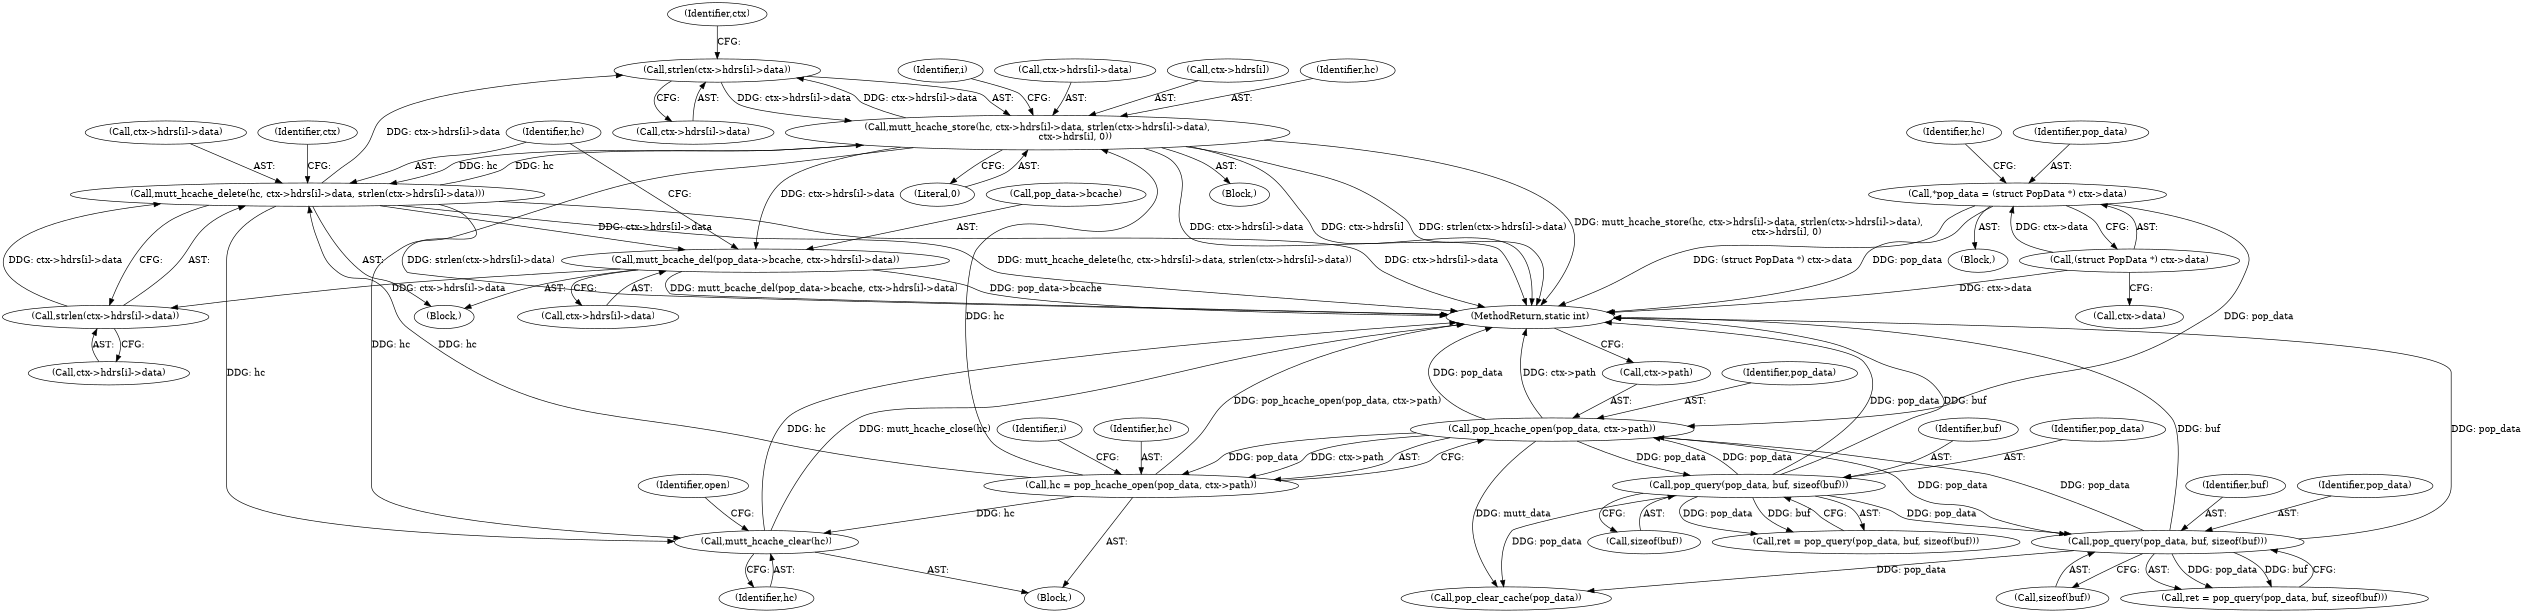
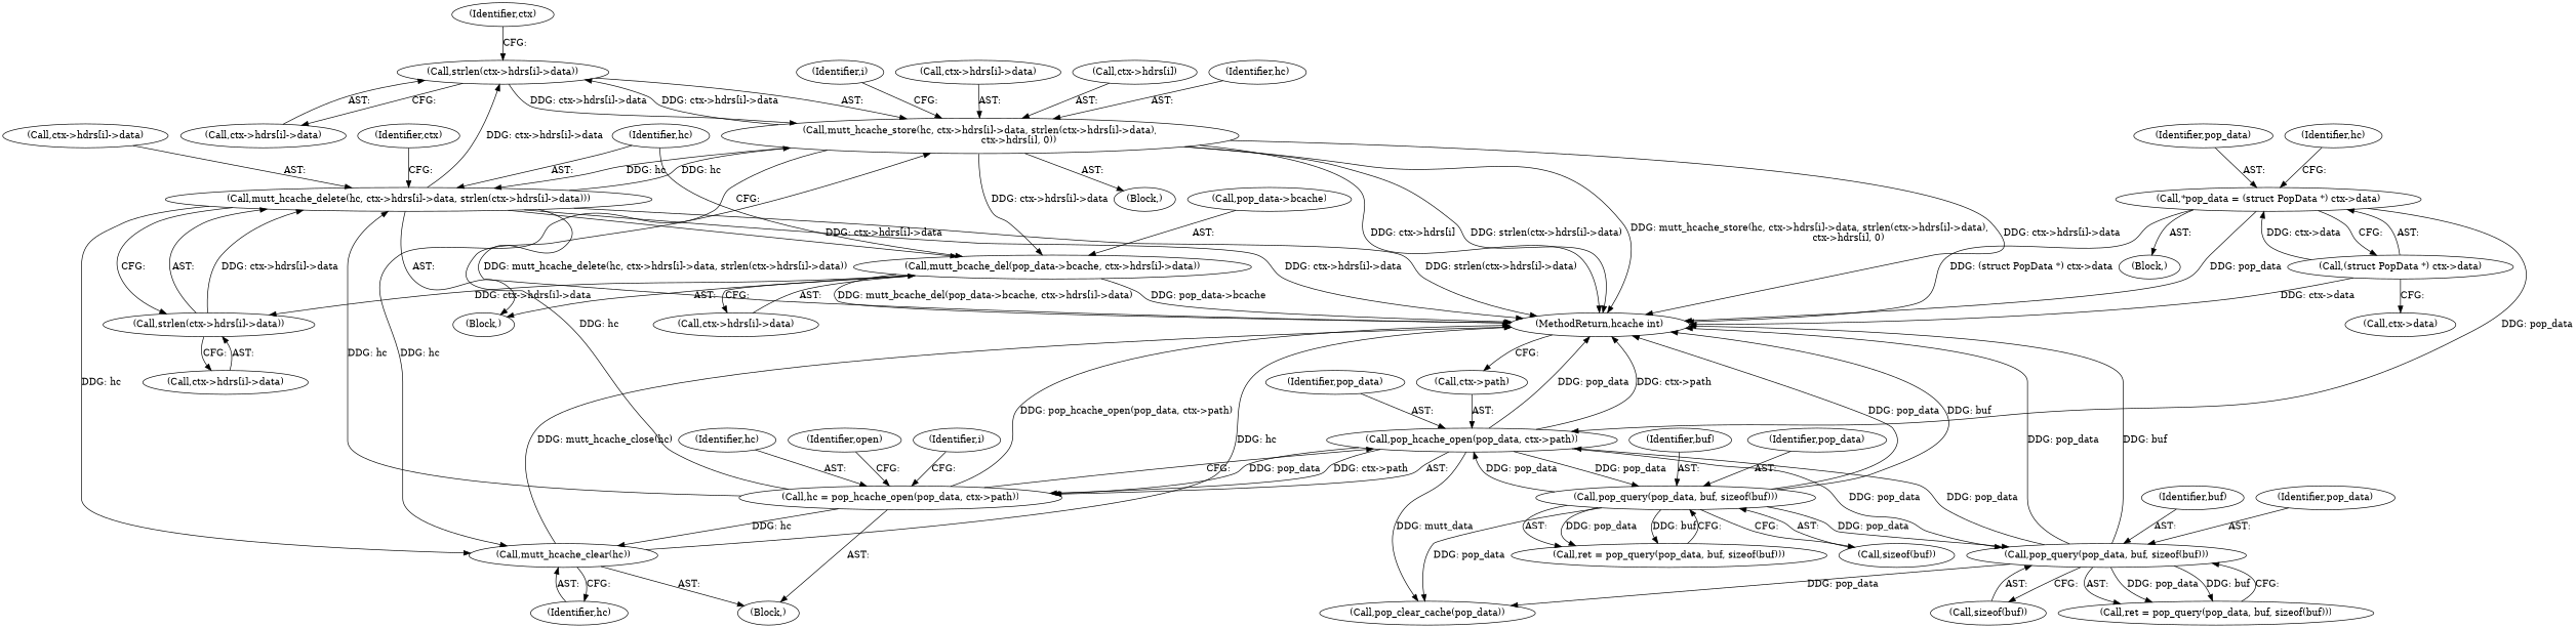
  digraph {
    n1 [label="(Call,strlen(ctx->hdrs[i]->data))"]
    n2 [label="(Call,mutt_hcache_store(hc, ctx->hdrs[i]->data, strlen(ctx->hdrs[i]->data),\n                          ctx->hdrs[i], 0))"]
    n3 [label="(Call,ctx->hdrs[i]->data)"]
    n4 [label="(Call,mutt_hcache_delete(hc, ctx->hdrs[i]->data, strlen(ctx->hdrs[i]->data)))"]
    n5 [label="(Call,mutt_bcache_del(pop_data->bcache, ctx->hdrs[i]->data))"]
    n6 [label="(Call,mutt_hcache_clear(hc))"]
-   n7 [label="(MethodReturn,static int)"]
-   n8 [label="(Literal,0)"]
+   n7 [label="(MethodReturn,hcache int)"]
    n9 [label="(Block,)"]
    n10 [label="(Call,strlen(ctx->hdrs[i]->data))"]
    n11 [label="(Block,)"]
    n12 [label="(Call,ctx->hdrs[i]->data)"]
    n13 [label="(Call,ctx->hdrs[i]->data)"]
    n14 [label="(Block,)"]
    n15 [label="(Identifier,hc)"]
    n16 [label="(Call,ctx->path)"]
    n17 [label="(Call,hc = pop_hcache_open(pop_data, ctx->path))"]
    n18 [label="(Call,pop_hcache_open(pop_data, ctx->path))"]
    n19 [label="(Call,pop_query(pop_data, buf, sizeof(buf)))"]
    n20 [label="(Call,pop_query(pop_data, buf, sizeof(buf)))"]
    n21 [label="(Call,pop_clear_cache(pop_data))"]
    n22 [label="(Call,ret = pop_query(pop_data, buf, sizeof(buf)))"]
    n23 [label="(Call,sizeof(buf))"]
    n24 [label="(Call,ret = pop_query(pop_data, buf, sizeof(buf)))"]
    n25 [label="(Call,sizeof(buf))"]
    n26 [label="(Call,*pop_data = (struct PopData *) ctx->data)"]
    n27 [label="(Call,(struct PopData *) ctx->data)"]
    n28 [label="(Block,)"]
    n29 [label="(Call,ctx->data)"]
    n30 [label="(Call,ctx->hdrs[i]->data)"]
    n31 [label="(Identifier,buf)"]
    n32 [label="(Identifier,i)"]
    n33 [label="(Call,pop_data->bcache)"]
    n34 [label="(Call,ctx->hdrs[i]->data)"]
    n35 [label="(Identifier,ctx)"]
    n36 [label="(Identifier,hc)"]
    n37 [label="(Identifier,pop_data)"]
    n38 [label="(Identifier,hc)"]
    n39 [label="(Call,ctx->hdrs[i])"]
    n40 [label="(Identifier,pop_data)"]
    n41 [label="(Identifier,buf)"]
    n42 [label="(Identifier,pop_data)"]
    n43 [label="(Identifier,open)"]
    n44 [label="(Identifier,ctx)"]
    n45 [label="(Identifier,pop_data)"]
    n46 [label="(Identifier,hc)"]
    n47 [label="(Identifier,i)"]
    n48 [label="(Identifier,hc)"]
    n1 -> n2 [label="AST: "]
    n1 -> n2 [label="DDG: ctx->hdrs[i]->data"]
    n1 -> n3 [label="CFG: "]
    n2 -> n1 [label="DDG: ctx->hdrs[i]->data"]
    n2 -> n4 [label="DDG: hc"]
    n2 -> n5 [label="DDG: ctx->hdrs[i]->data"]
    n2 -> n6 [label="DDG: hc"]
    n2 -> n7 [label="DDG: ctx->hdrs[i]"]
    n2 -> n7 [label="DDG: strlen(ctx->hdrs[i]->data)"]
    n2 -> n7 [label="DDG: mutt_hcache_store(hc, ctx->hdrs[i]->data, strlen(ctx->hdrs[i]->data),\n                          ctx->hdrs[i], 0)"]
    n2 -> n7 [label="DDG: ctx->hdrs[i]->data"]
-   n2 -> n8 [label="CFG: "]
    n2 -> n9 [label="AST: "]
    n3 -> n1 [label="AST: "]
    n4 -> n1 [label="DDG: ctx->hdrs[i]->data"]
    n4 -> n2 [label="DDG: hc"]
    n4 -> n5 [label="DDG: ctx->hdrs[i]->data"]
    n4 -> n6 [label="DDG: hc"]
    n4 -> n7 [label="DDG: ctx->hdrs[i]->data"]
    n4 -> n7 [label="DDG: strlen(ctx->hdrs[i]->data)"]
    n4 -> n7 [label="DDG: mutt_hcache_delete(hc, ctx->hdrs[i]->data, strlen(ctx->hdrs[i]->data))"]
    n4 -> n10 [label="CFG: "]
    n4 -> n11 [label="AST: "]
    n5 -> n7 [label="DDG: pop_data->bcache"]
    n5 -> n7 [label="DDG: mutt_bcache_del(pop_data->bcache, ctx->hdrs[i]->data)"]
    n5 -> n10 [label="DDG: ctx->hdrs[i]->data"]
    n5 -> n11 [label="AST: "]
    n5 -> n13 [label="CFG: "]
    n6 -> n7 [label="DDG: mutt_hcache_close(hc)"]
    n6 -> n7 [label="DDG: hc"]
    n6 -> n14 [label="AST: "]
    n6 -> n15 [label="CFG: "]
    n7 -> n16 [label="CFG: "]
-   n8 -> n2 [label="AST: "]
    n10 -> n4 [label="AST: "]
    n10 -> n4 [label="DDG: ctx->hdrs[i]->data"]
    n10 -> n12 [label="CFG: "]
    n12 -> n10 [label="AST: "]
    n13 -> n5 [label="AST: "]
    n15 -> n6 [label="AST: "]
    n16 -> n18 [label="AST: "]
    n17 -> n2 [label="DDG: hc"]
    n17 -> n4 [label="DDG: hc"]
    n17 -> n6 [label="DDG: hc"]
    n17 -> n7 [label="DDG: pop_hcache_open(pop_data, ctx->path)"]
    n17 -> n14 [label="AST: "]
    n17 -> n18 [label="CFG: "]
    n18 -> n7 [label="DDG: pop_data"]
    n18 -> n7 [label="DDG: ctx->path"]
    n18 -> n17 [label="AST: "]
    n18 -> n17 [label="DDG: pop_data"]
    n18 -> n17 [label="DDG: ctx->path"]
    n18 -> n19 [label="DDG: pop_data"]
    n18 -> n20 [label="DDG: pop_data"]
    n18 -> n21 [label="DDG: mutt_data"]
    n19 -> n7 [label="DDG: pop_data"]
    n19 -> n7 [label="DDG: buf"]
    n19 -> n18 [label="DDG: pop_data"]
    n19 -> n21 [label="DDG: pop_data"]
    n19 -> n22 [label="AST: "]
    n19 -> n22 [label="DDG: pop_data"]
    n19 -> n22 [label="DDG: buf"]
    n19 -> n23 [label="CFG: "]
    n20 -> n7 [label="DDG: pop_data"]
    n20 -> n7 [label="DDG: buf"]
    n20 -> n18 [label="DDG: pop_data"]
    n20 -> n19 [label="DDG: pop_data"]
    n20 -> n21 [label="DDG: pop_data"]
    n20 -> n24 [label="AST: "]
    n20 -> n24 [label="DDG: pop_data"]
    n20 -> n24 [label="DDG: buf"]
    n20 -> n25 [label="CFG: "]
    n22 -> n19 [label="CFG: "]
    n23 -> n19 [label="AST: "]
    n24 -> n20 [label="CFG: "]
    n25 -> n20 [label="AST: "]
    n26 -> n7 [label="DDG: (struct PopData *) ctx->data"]
    n26 -> n7 [label="DDG: pop_data"]
    n26 -> n18 [label="DDG: pop_data"]
    n26 -> n27 [label="CFG: "]
    n26 -> n28 [label="AST: "]
    n27 -> n7 [label="DDG: ctx->data"]
    n27 -> n26 [label="AST: "]
    n27 -> n26 [label="DDG: ctx->data"]
    n27 -> n29 [label="CFG: "]
    n30 -> n4 [label="AST: "]
    n31 -> n20 [label="AST: "]
    n32 -> n2 [label="CFG: "]
    n33 -> n5 [label="AST: "]
    n34 -> n2 [label="AST: "]
    n35 -> n4 [label="CFG: "]
    n36 -> n17 [label="AST: "]
    n37 -> n20 [label="AST: "]
    n38 -> n26 [label="CFG: "]
    n39 -> n2 [label="AST: "]
    n40 -> n18 [label="AST: "]
    n41 -> n19 [label="AST: "]
    n42 -> n19 [label="AST: "]
-   n43 -> n6 [label="CFG: "]
+   n43 -> n17 [label="CFG: "]
    n44 -> n1 [label="CFG: "]
    n45 -> n26 [label="AST: "]
    n46 -> n4 [label="AST: "]
    n46 -> n5 [label="CFG: "]
    n47 -> n17 [label="CFG: "]
    n48 -> n2 [label="AST: "]
  }
